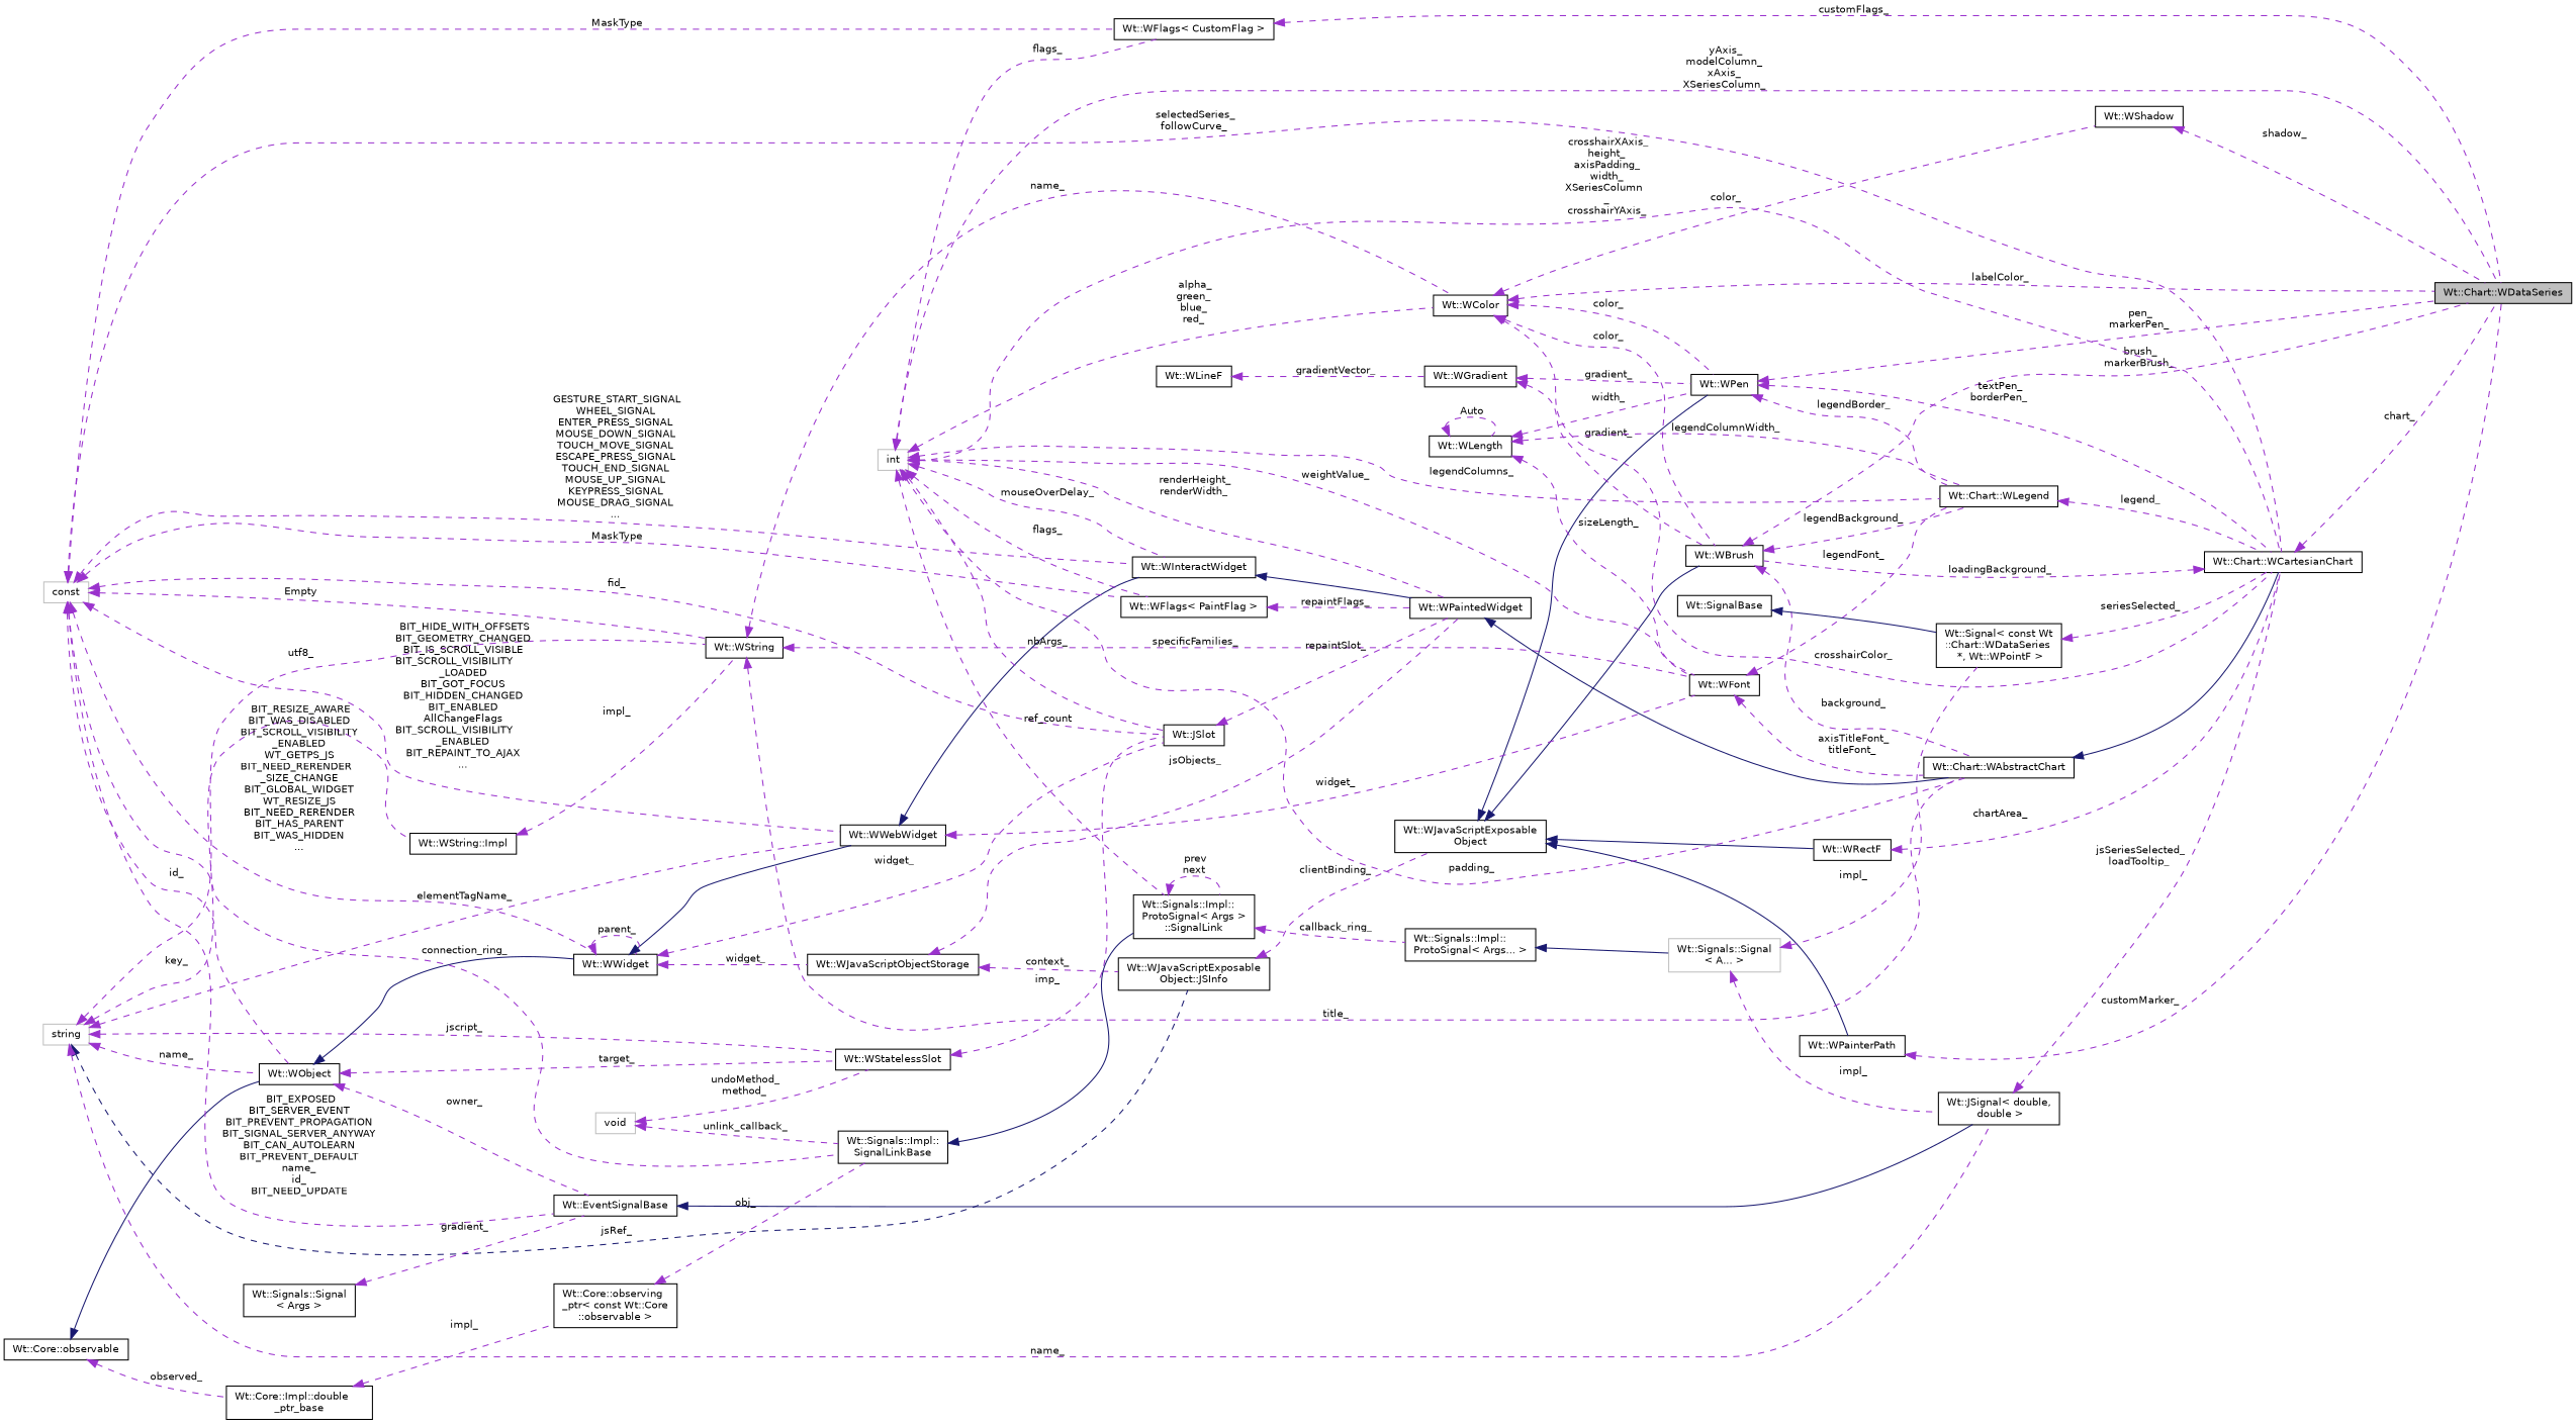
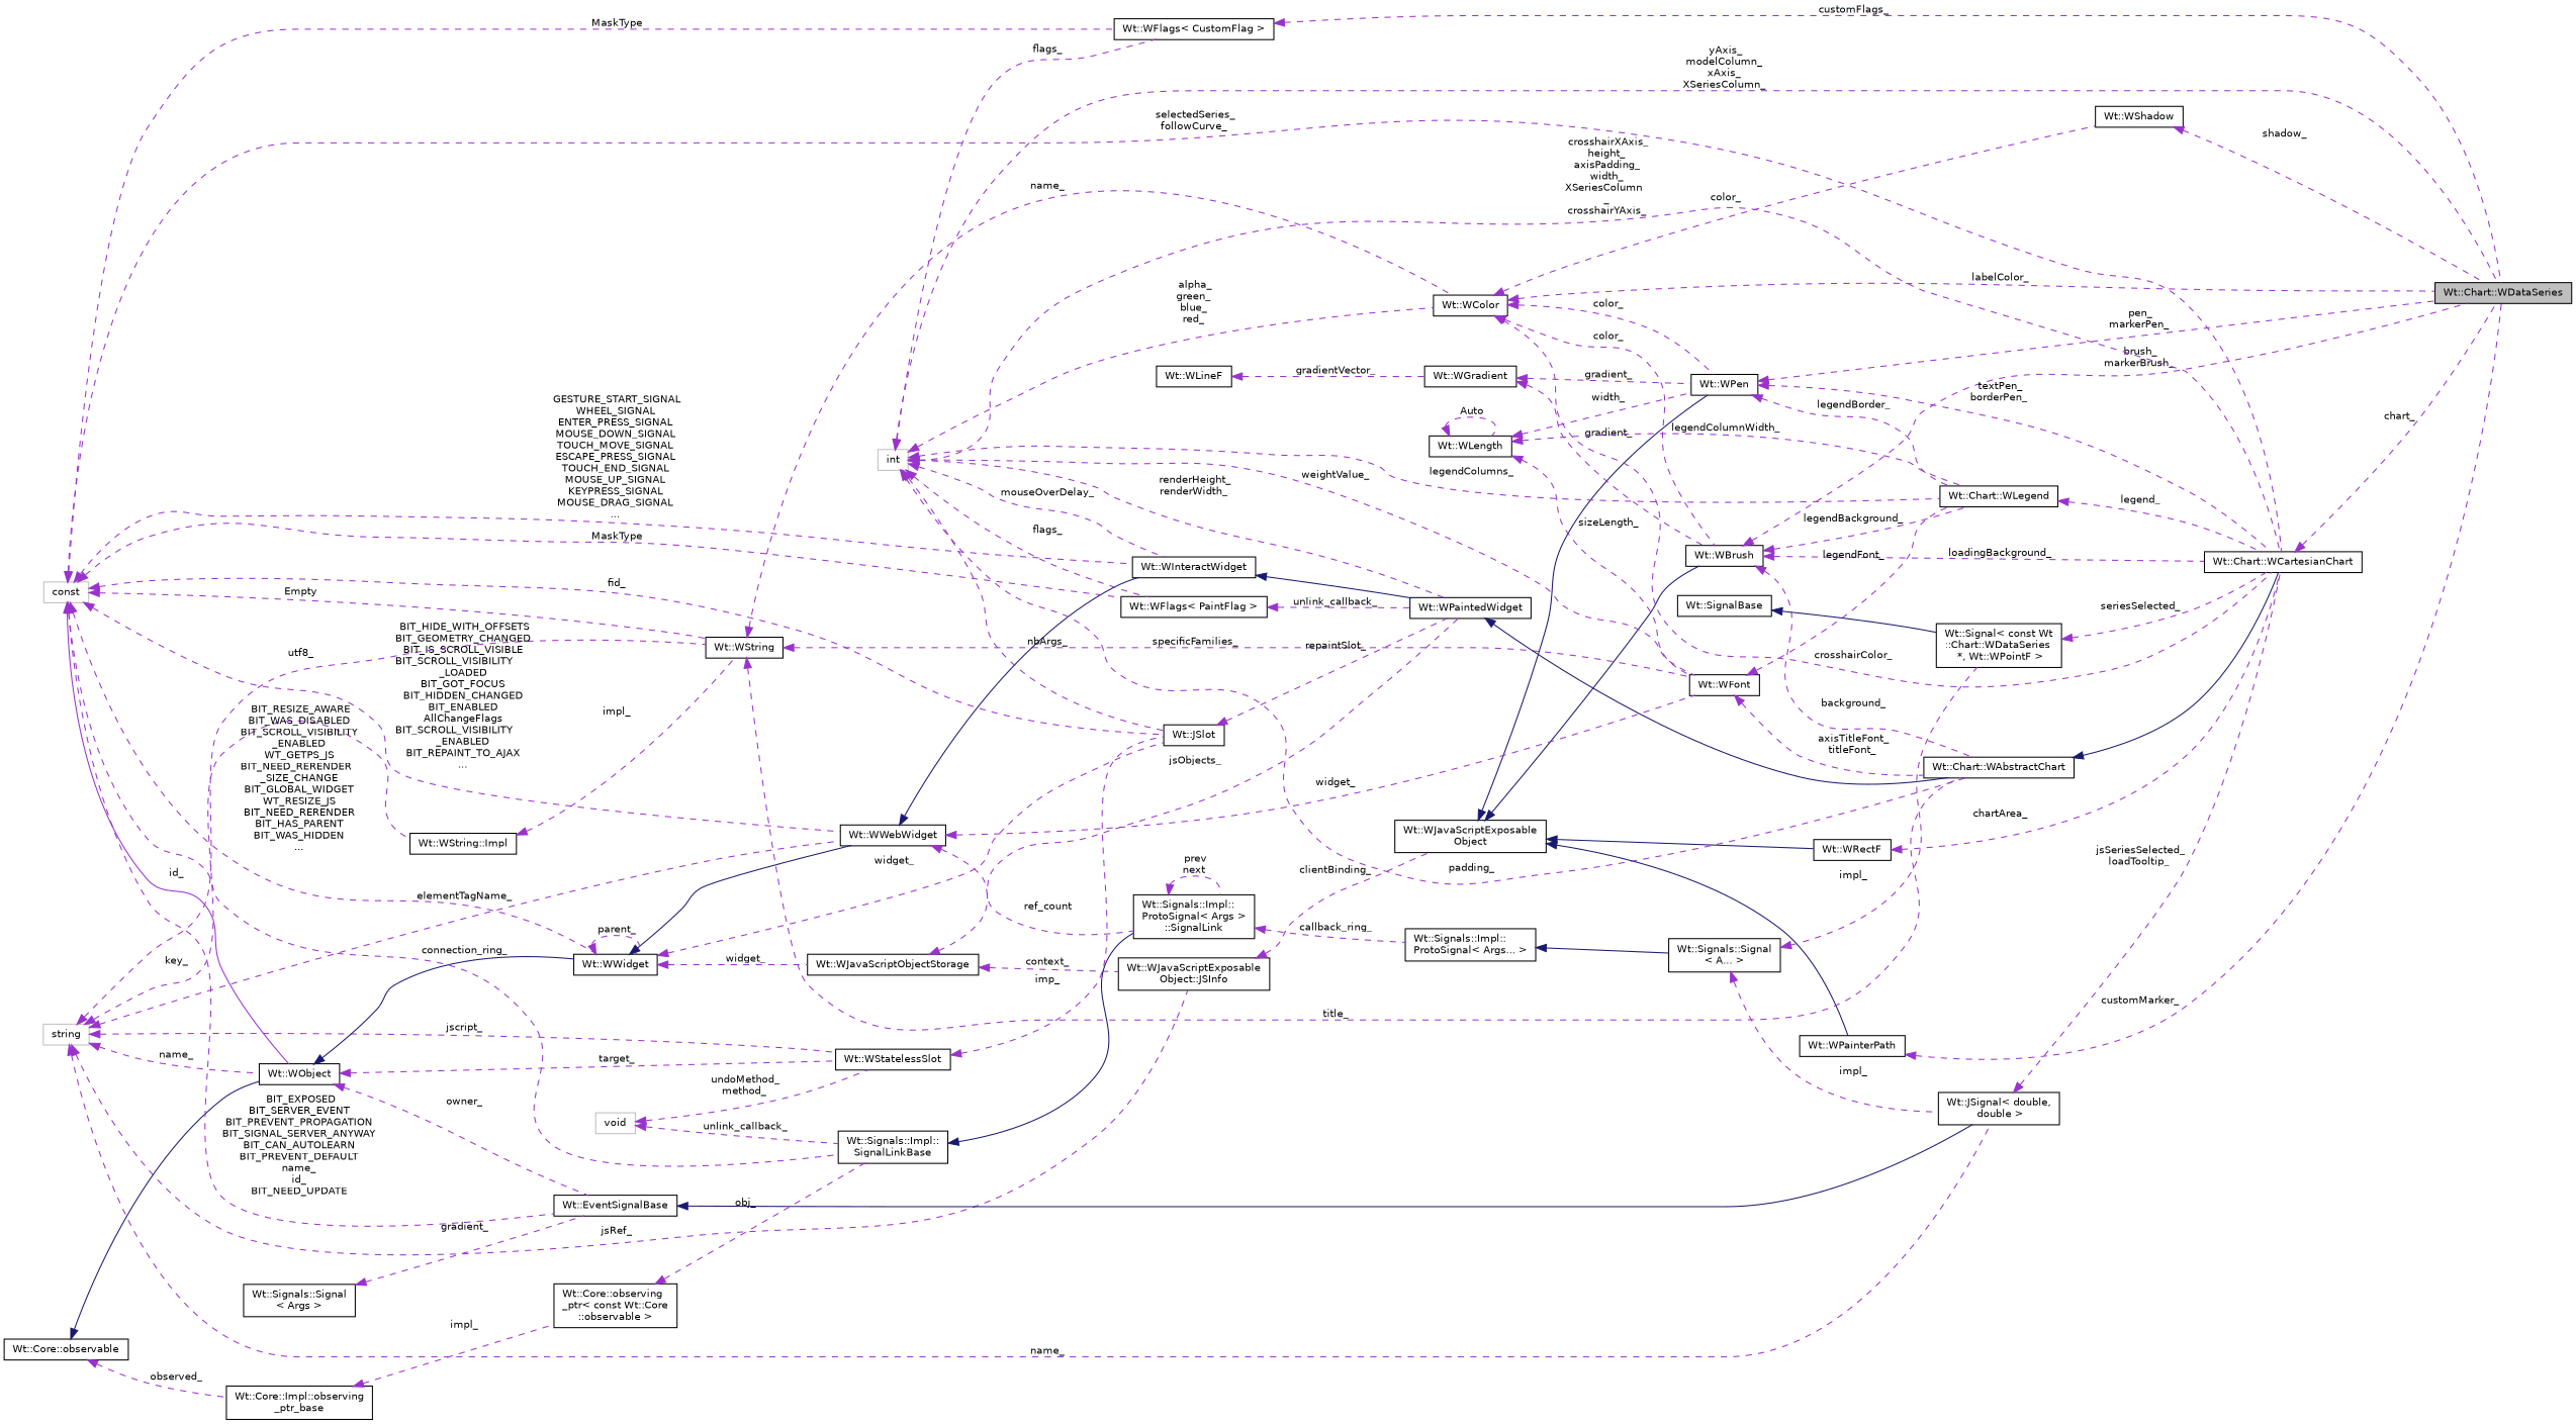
  digraph {
    rankdir=LR
    node [color=black fillcolor=white fontname=Helvetica fontsize=10 shape=record style=filled]
    edge [color=darkorchid3 dir=back fontname=Helvetica fontsize=10 labelfontname=Helvetica labelfontsize=10 style=dashed]
    n1 [fillcolor=grey75 fontcolor=black height=0.2 label="Wt::Chart::WDataSeries" width=0.4]
    n2 [height=0.2 label="Wt::WPainterPath" width=0.4]
    n3 [height=0.2 label="Wt::WJavaScriptExposable\lObject" width=0.4]
    n4 [height=0.2 label="Wt::WBrush" width=0.4]
    n5 [height=0.2 label="Wt::WPen" width=0.4]
    n6 [height=0.2 label="Wt::WRectF" width=0.4]
    n7 [height=0.2 label="Wt::Chart::WCartesianChart" width=0.4]
    n8 [height=0.2 label="Wt::Chart::WAbstractChart" width=0.4]
    n9 [height=0.2 label="Wt::Chart::WLegend" width=0.4]
    n10 [height=0.2 label="Wt::WJavaScriptExposable\lObject::JSInfo" width=0.4]
    n11 [color=grey75 height=0.2 label=string width=0.4]
    n12 [height=0.2 label="Wt::WObject" width=0.4]
    n13 [height=0.2 label="Wt::WString" width=0.4]
    n14 [height=0.2 label="Wt::WString::Impl" width=0.4]
    n15 [height=0.2 label="Wt::WWebWidget" width=0.4]
    n16 [height=0.2 label="Wt::WStatelessSlot" width=0.4]
    n17 [height=0.2 label="Wt::JSignal\< double,\l double \>" width=0.4]
    n18 [height=0.2 label="Wt::WWidget" width=0.4]
    n19 [height=0.2 label="Wt::EventSignalBase" width=0.4]
    n20 [height=0.2 label="Wt::WColor" width=0.4]
    n21 [height=0.2 label="Wt::WFont" width=0.4]
    n22 [height=0.2 label="Wt::WInteractWidget" width=0.4]
    n23 [height=0.2 label="Wt::JSlot" width=0.4]
    n24 [height=0.2 label="Wt::WJavaScriptObjectStorage" width=0.4]
    n25 [height=0.2 label="Wt::WPaintedWidget" width=0.4]
    n26 [height=0.2 label="Wt::Core::observable" width=0.4]
-   n27 [height=0.2 label="Wt::Core::Impl::double\l_ptr_base" width=0.4]
+   n27 [height=0.2 label="Wt::Core::Impl::observing\l_ptr_base" width=0.4]
    n28 [height=0.2 label="Wt::Core::observing\l_ptr\< const Wt::Core\l::observable \>" width=0.4]
    n29 [color=grey75 height=0.2 label=const width=0.4]
    n30 [height=0.2 label="Wt::WFlags\< CustomFlag \>" width=0.4]
    n31 [height=0.2 label="Wt::WFlags\< PaintFlag \>" width=0.4]
    n32 [height=0.2 label="Wt::Signals::Impl::\lSignalLinkBase" width=0.4]
    n33 [height=0.2 label="Wt::Signals::Impl::\lProtoSignal\< Args \>\l::SignalLink" width=0.4]
    n34 [height=0.2 label="Wt::WShadow" width=0.4]
    n35 [color=grey75 height=0.2 label=int width=0.4]
    n36 [height=0.2 label="Wt::Signals::Impl::\lProtoSignal\< Args... \>" width=0.4]
    n37 [height=0.2 label="Wt::WGradient" width=0.4]
    n38 [height=0.2 label="Wt::WLineF" width=0.4]
    n39 [height=0.2 label="Wt::WLength" width=0.4]
    n40 [color=grey75 height=0.2 label=void width=0.4]
    n41 [height=0.2 label="Wt::Signal\< const Wt\l::Chart::WDataSeries\l *, Wt::WPointF \>" width=0.4]
    n42 [height=0.2 label="Wt::SignalBase" width=0.4]
-   n43 [color=grey75 height=0.2 label="Wt::Signals::Signal\l\< A... \>" width=0.4]
+   n43 [height=0.2 label="Wt::Signals::Signal\l\< A... \>" width=0.4]
    n44 [height=0.2 label="Wt::Signals::Signal\l\< Args \>" width=0.4]
    n2 -> n1 [label=" customMarker_"]
    n3 -> n2 [color=midnightblue style=solid]
    n3 -> n4 [color=midnightblue style=solid]
    n3 -> n5 [color=midnightblue style=solid]
    n3 -> n6 [color=midnightblue style=solid]
    n4 -> n1 [label=" brush_\nmarkerBrush_"]
-   n7 -> n4 [label=" loadingBackground_"]
+   n4 -> n7 [label=" loadingBackground_"]
    n4 -> n8 [label=" background_"]
    n4 -> n9 [label=" legendBackground_"]
    n5 -> n1 [label=" pen_\nmarkerPen_"]
    n5 -> n7 [label=" textPen_\nborderPen_"]
    n5 -> n9 [label=" legendBorder_"]
    n6 -> n7 [label=" chartArea_"]
    n7 -> n1 [label=" chart_"]
    n8 -> n7 [color=midnightblue style=solid]
    n9 -> n7 [label=" legend_"]
    n10 -> n3 [label=" clientBinding_"]
-   n11 -> n10 [color=midnightblue label=" jsRef_"]
+   n11 -> n10 [label=" jsRef_"]
    n11 -> n12 [label=" name_"]
    n11 -> n13 [label=" utf8_"]
    n11 -> n14 [label=" key_"]
    n11 -> n15 [label=" elementTagName_"]
    n11 -> n16 [label=" jscript_"]
    n11 -> n17 [label=" name_"]
    n12 -> n16 [label=" target_"]
    n12 -> n18 [color=midnightblue style=solid]
    n12 -> n19 [label=" owner_"]
    n13 -> n8 [label=" title_"]
    n13 -> n20 [label=" name_"]
    n13 -> n21 [label=" specificFamilies_"]
    n14 -> n13 [label=" impl_"]
    n15 -> n21 [label=" widget_"]
    n15 -> n22 [color=midnightblue style=solid]
    n16 -> n23 [label=" imp_"]
    n17 -> n7 [label=" jsSeriesSelected_\nloadTooltip_"]
    n18 -> n15 [color=midnightblue style=solid]
    n18 -> n18 [label=" parent_"]
    n18 -> n23 [label=" widget_"]
    n18 -> n24 [label=" widget_"]
    n19 -> n17 [color=midnightblue style=solid]
    n20 -> n1 [label=" labelColor_"]
    n20 -> n4 [label=" color_"]
    n20 -> n5 [label=" color_"]
    n20 -> n7 [label=" crosshairColor_"]
    n20 -> n34 [label=" color_"]
    n21 -> n8 [label=" axisTitleFont_\ntitleFont_"]
    n21 -> n9 [label=" legendFont_"]
    n22 -> n25 [color=midnightblue style=solid]
    n23 -> n25 [label=" repaintSlot_"]
    n24 -> n10 [label=" context_"]
    n24 -> n25 [label=" jsObjects_"]
    n25 -> n8 [color=midnightblue style=solid]
    n26 -> n12 [color=midnightblue style=solid]
    n26 -> n27 [label=" observed_"]
    n27 -> n28 [label=" impl_"]
    n28 -> n32 [label=" obj_"]
    n29 -> n7 [label=" selectedSeries_\nfollowCurve_"]
-   n29 -> n12 [label=" id_"]
+   n29 -> n12 [label=" id_" style=solid]
    n29 -> n13 [label=" Empty"]
    n29 -> n15 [label=" BIT_HIDE_WITH_OFFSETS\nBIT_GEOMETRY_CHANGED\nBIT_IS_SCROLL_VISIBLE\nBIT_SCROLL_VISIBILITY\l_LOADED\nBIT_GOT_FOCUS\nBIT_HIDDEN_CHANGED\nBIT_ENABLED\nAllChangeFlags\nBIT_SCROLL_VISIBILITY\l_ENABLED\nBIT_REPAINT_TO_AJAX\n..."]
    n29 -> n18 [label=" BIT_RESIZE_AWARE\nBIT_WAS_DISABLED\nBIT_SCROLL_VISIBILITY\l_ENABLED\nWT_GETPS_JS\nBIT_NEED_RERENDER\l_SIZE_CHANGE\nBIT_GLOBAL_WIDGET\nWT_RESIZE_JS\nBIT_NEED_RERENDER\nBIT_HAS_PARENT\nBIT_WAS_HIDDEN\n..."]
    n29 -> n19 [label=" BIT_EXPOSED\nBIT_SERVER_EVENT\nBIT_PREVENT_PROPAGATION\nBIT_SIGNAL_SERVER_ANYWAY\nBIT_CAN_AUTOLEARN\nBIT_PREVENT_DEFAULT\nname_\nid_\nBIT_NEED_UPDATE"]
    n29 -> n22 [label=" GESTURE_START_SIGNAL\nWHEEL_SIGNAL\nENTER_PRESS_SIGNAL\nMOUSE_DOWN_SIGNAL\nTOUCH_MOVE_SIGNAL\nESCAPE_PRESS_SIGNAL\nTOUCH_END_SIGNAL\nMOUSE_UP_SIGNAL\nKEYPRESS_SIGNAL\nMOUSE_DRAG_SIGNAL\n..."]
    n29 -> n23 [label=" fid_"]
    n29 -> n30 [label=" MaskType"]
    n29 -> n31 [label=" MaskType"]
    n29 -> n32 [label=" connection_ring_"]
    n30 -> n1 [label=" customFlags_"]
-   n31 -> n25 [label=" repaintFlags_"]
+   n31 -> n25 [label=" unlink_callback_"]
    n32 -> n33 [color=midnightblue style=solid]
    n33 -> n33 [label=" prev\nnext"]
    n33 -> n36 [label=" callback_ring_"]
    n34 -> n1 [label=" shadow_"]
    n35 -> n1 [label=" yAxis_\nmodelColumn_\nxAxis_\nXSeriesColumn_"]
    n35 -> n7 [label=" crosshairXAxis_\nheight_\naxisPadding_\nwidth_\nXSeriesColumn\l_\ncrosshairYAxis_"]
    n35 -> n8 [label=" padding_"]
    n35 -> n9 [label=" legendColumns_"]
    n35 -> n20 [label=" alpha_\ngreen_\nblue_\nred_"]
    n35 -> n21 [label=" weightValue_"]
    n35 -> n22 [label=" mouseOverDelay_"]
    n35 -> n23 [label=" nbArgs_"]
    n35 -> n25 [label=" renderHeight_\nrenderWidth_"]
    n35 -> n30 [label=" flags_"]
    n35 -> n31 [label=" flags_"]
-   n35 -> n33 [label=" ref_count"]
+   n15 -> n33 [label=" ref_count"]
    n36 -> n43 [color=midnightblue style=solid]
    n37 -> n4 [label=" gradient_"]
    n37 -> n5 [label=" gradient_"]
    n38 -> n37 [label=" gradientVector_"]
    n39 -> n5 [label=" width_"]
    n39 -> n9 [label=" legendColumnWidth_"]
    n39 -> n21 [label=" sizeLength_"]
    n39 -> n39 [label=" Auto"]
    n40 -> n16 [label=" undoMethod_\nmethod_"]
    n40 -> n32 [label=" unlink_callback_"]
    n41 -> n7 [label=" seriesSelected_"]
    n42 -> n41 [color=midnightblue style=solid]
    n43 -> n17 [label=" impl_"]
    n43 -> n41 [label=" impl_"]
    n44 -> n19 [label=" gradient_"]
  }
